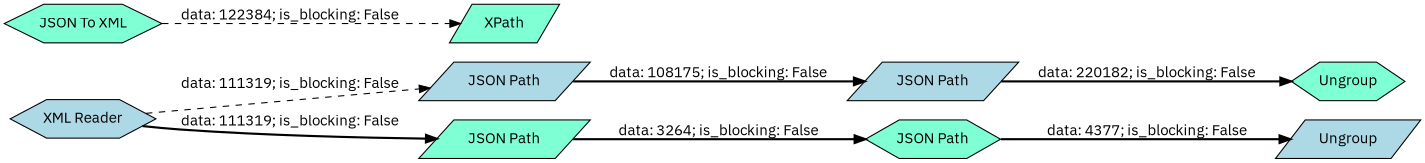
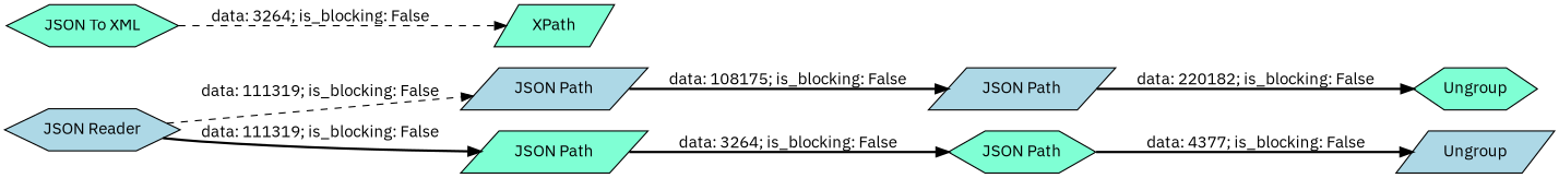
  digraph {
    fontname="IBM Plex Sans"
    rankdir=LR
    node [fillcolor=aquamarine fontname="IBM Plex Sans" shape=parallelogram style=filled]
    edge [fontname="IBM Plex Sans" style=bold]
    n1 [fillcolor=lightblue label="JSON Path"]
    n2 [label=Ungroup shape=hexagon]
-   n3 [fillcolor=lightblue label="XML Reader" shape=hexagon]
+   n3 [fillcolor=lightblue label="JSON Reader" shape=hexagon]
    n4 [fillcolor=lightblue label="JSON Path"]
    n5 [label="JSON Path"]
    n6 [label="JSON To XML" shape=hexagon]
    n7 [label=XPath]
    n8 [label="JSON Path" shape=hexagon]
    n9 [fillcolor=lightblue label=Ungroup]
    n1 -> n2 [label="data: 220182; is_blocking: False"]
    n3 -> n4 [label="data: 111319; is_blocking: False" style=dashed]
    n3 -> n5 [label="data: 111319; is_blocking: False"]
    n4 -> n1 [label="data: 108175; is_blocking: False"]
    n5 -> n8 [label="data: 3264; is_blocking: False"]
-   n6 -> n7 [label="data: 122384; is_blocking: False" style=dashed]
+   n6 -> n7 [label="data: 3264; is_blocking: False" style=dashed]
    n8 -> n9 [label="data: 4377; is_blocking: False"]
  }
